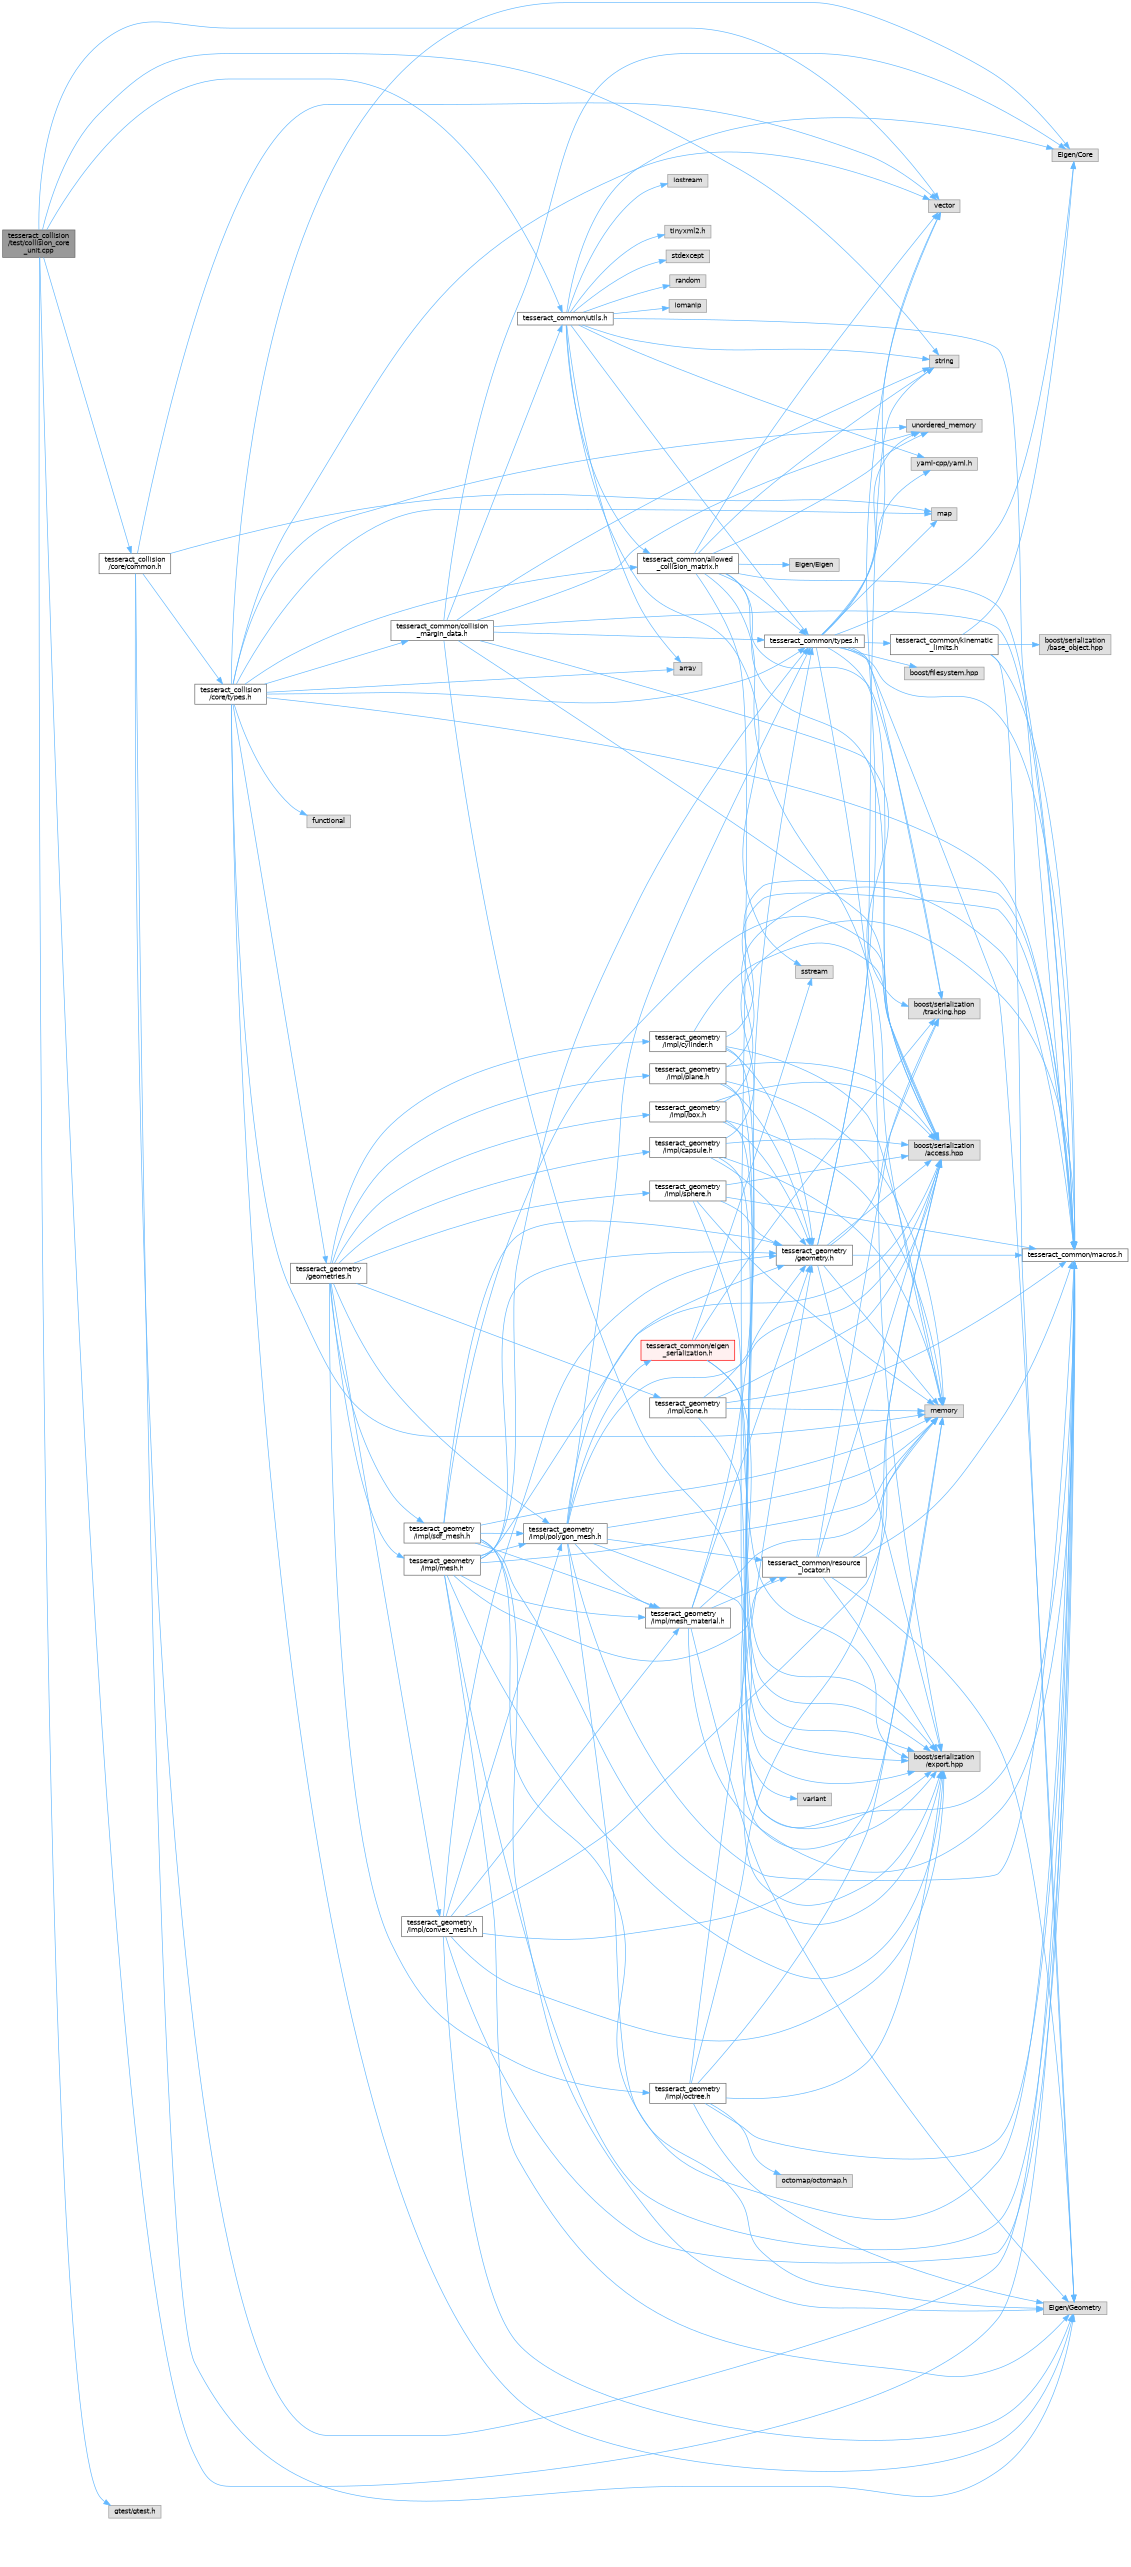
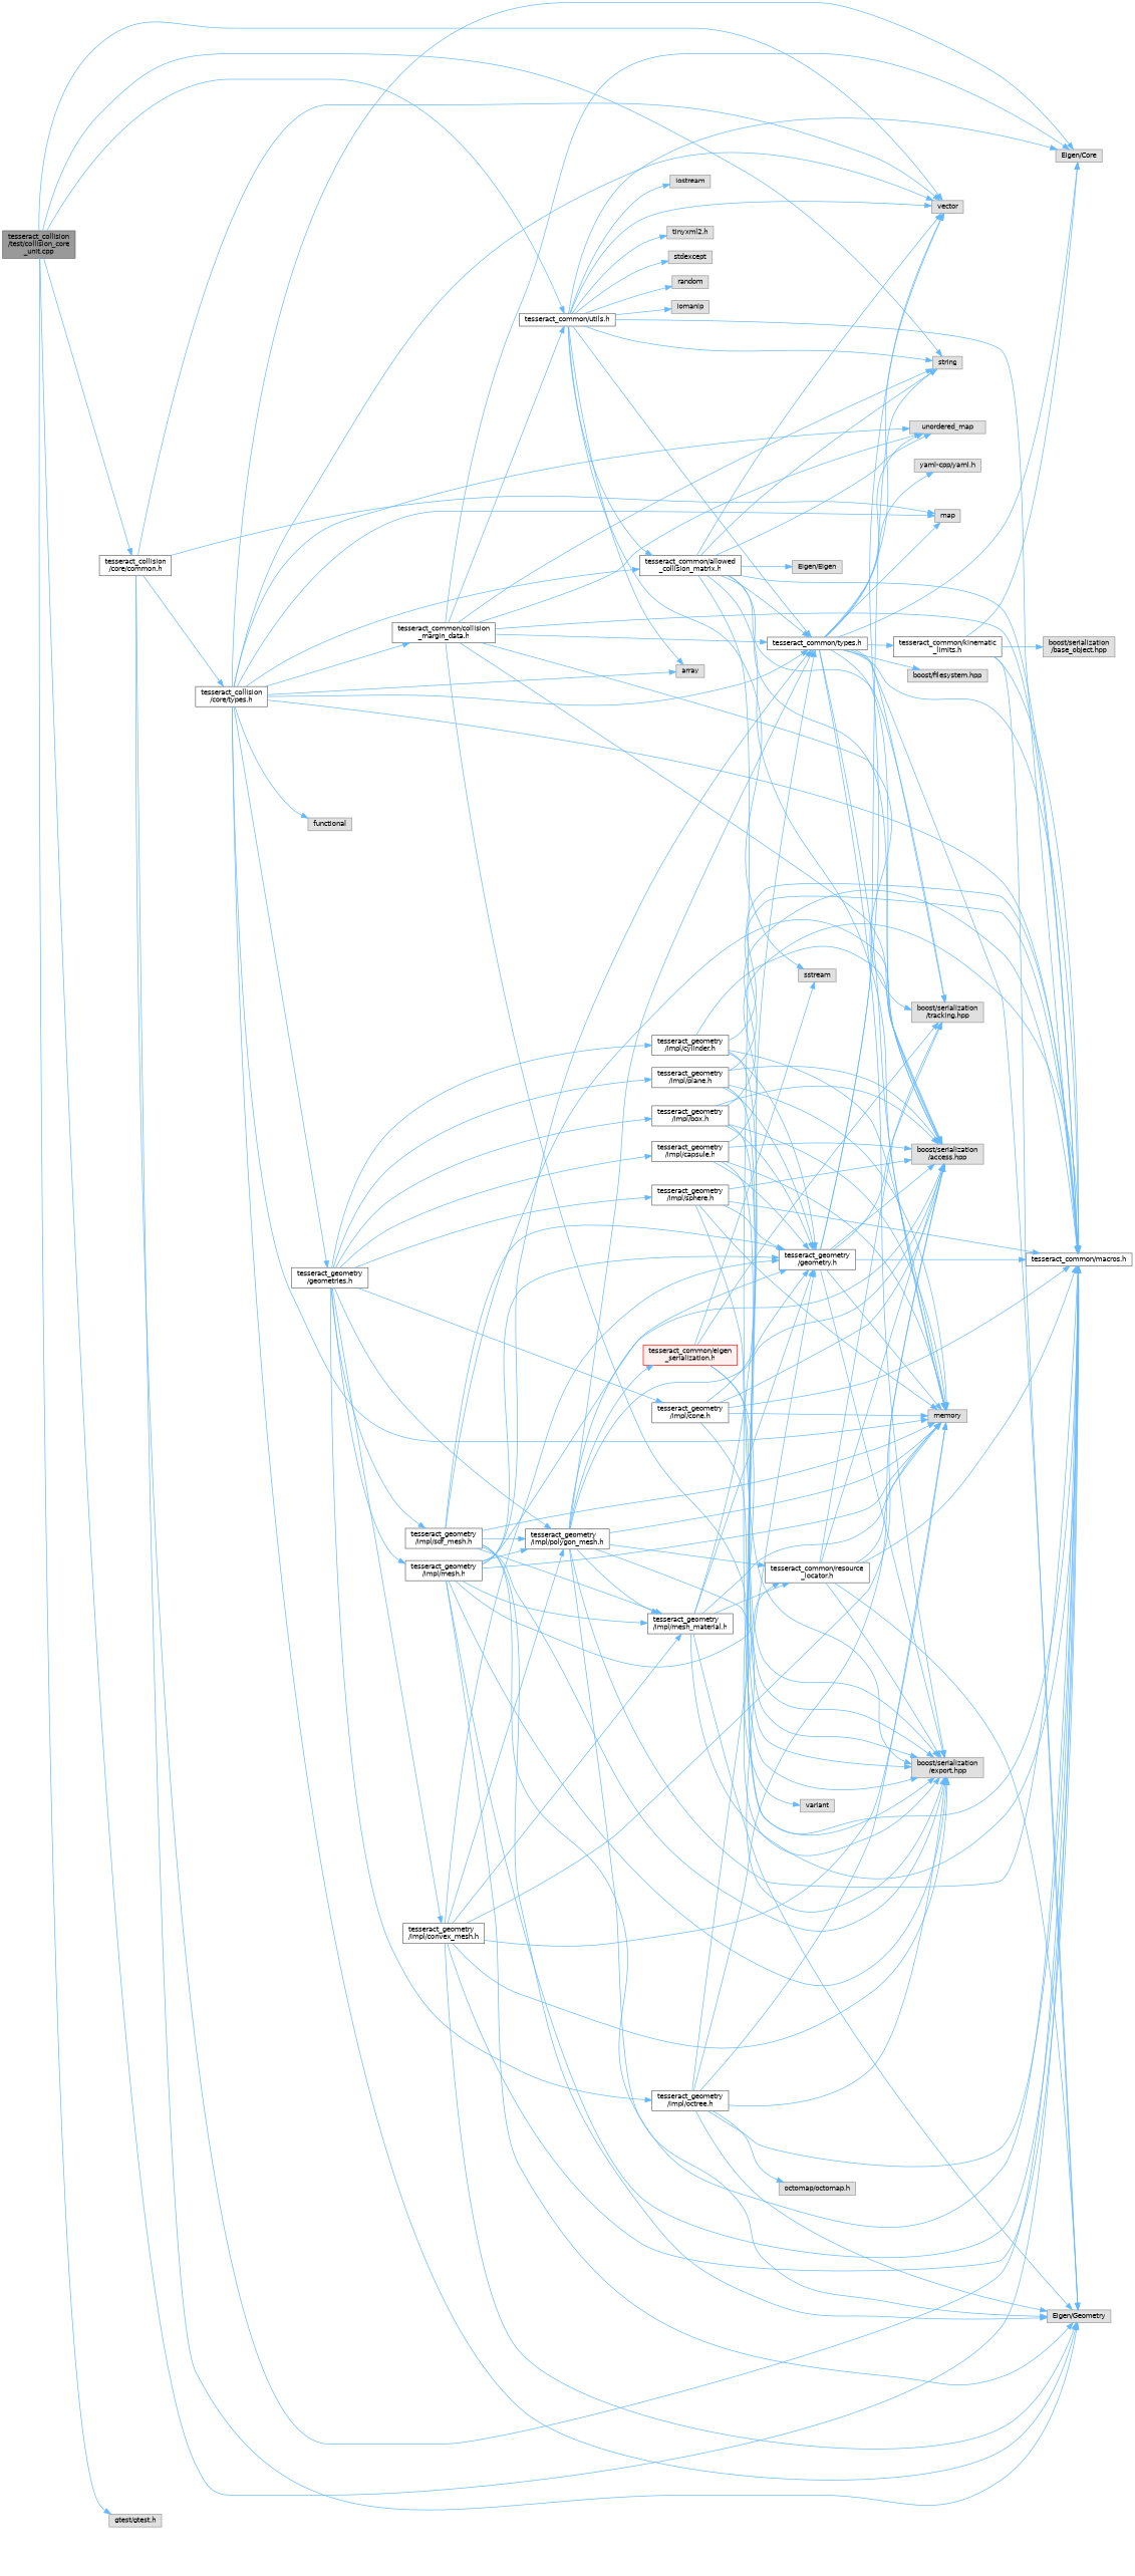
  digraph {
    rankdir=LR
    node [color=grey60 fillcolor="#E0E0E0" fontname=Helvetica fontsize=10 shape=box style=filled]
    edge [color=steelblue1 fontname=Helvetica fontsize=10 labelfontname=Helvetica labelfontsize=10 style=solid]
    n1 [color=gray40 fillcolor=grey60 fontcolor=black height=0.2 label="tesseract_collision\l/test/collision_core\l_unit.cpp" width=0.4]
    n2 [color=grey40 fillcolor=white height=0.2 label="tesseract_common/macros.h" width=0.4]
    n3 [height=0.2 label="gtest/gtest.h" width=0.4]
    n4 [height=0.2 label=vector width=0.4]
    n5 [height=0.2 label=string width=0.4]
    n6 [color=grey40 fillcolor=white height=0.2 label="tesseract_collision\l/core/common.h" width=0.4]
    n7 [color=grey40 fillcolor=white height=0.2 label="tesseract_common/utils.h" width=0.4]
    n8 [height=0.2 label=map width=0.4]
    n9 [height=0.2 label="Eigen/Geometry" width=0.4]
    n10 [color=grey40 fillcolor=white height=0.2 label="tesseract_collision\l/core/types.h" width=0.4]
    n11 [height=0.2 label="Eigen/Core" width=0.4]
    n12 [height=0.2 label=array width=0.4]
    n13 [color=grey40 fillcolor=white height=0.2 label="tesseract_common/types.h" width=0.4]
    n14 [color=grey40 fillcolor=white height=0.2 label="tesseract_common/allowed\l_collision_matrix.h" width=0.4]
    n15 [height=0.2 label=sstream width=0.4]
    n16 [height=0.2 label=stdexcept width=0.4]
    n17 [height=0.2 label=random width=0.4]
    n18 [height=0.2 label=iomanip width=0.4]
    n19 [height=0.2 label=iostream width=0.4]
    n20 [height=0.2 label="tinyxml2.h" width=0.4]
    n21 [height=0.2 label=memory width=0.4]
-   n22 [height=0.2 label=unordered_memory width=0.4]
+   n22 [height=0.2 label=unordered_map width=0.4]
    n23 [height=0.2 label=functional width=0.4]
    n24 [color=grey40 fillcolor=white height=0.2 label="tesseract_geometry\l/geometries.h" width=0.4]
    n25 [color=grey40 fillcolor=white height=0.2 label="tesseract_common/collision\l_margin_data.h" width=0.4]
    n26 [color=grey40 fillcolor=white height=0.2 label="tesseract_geometry\l/impl/box.h" width=0.4]
    n27 [color=grey40 fillcolor=white height=0.2 label="tesseract_geometry\l/impl/capsule.h" width=0.4]
    n28 [color=grey40 fillcolor=white height=0.2 label="tesseract_geometry\l/impl/cone.h" width=0.4]
    n29 [color=grey40 fillcolor=white height=0.2 label="tesseract_geometry\l/impl/convex_mesh.h" width=0.4]
    n30 [color=grey40 fillcolor=white height=0.2 label="tesseract_geometry\l/impl/polygon_mesh.h" width=0.4]
    n31 [color=grey40 fillcolor=white height=0.2 label="tesseract_geometry\l/impl/cylinder.h" width=0.4]
    n32 [color=grey40 fillcolor=white height=0.2 label="tesseract_geometry\l/impl/mesh.h" width=0.4]
    n33 [color=grey40 fillcolor=white height=0.2 label="tesseract_geometry\l/impl/octree.h" width=0.4]
    n34 [color=grey40 fillcolor=white height=0.2 label="tesseract_geometry\l/impl/plane.h" width=0.4]
    n35 [color=grey40 fillcolor=white height=0.2 label="tesseract_geometry\l/impl/sdf_mesh.h" width=0.4]
    n36 [color=grey40 fillcolor=white height=0.2 label="tesseract_geometry\l/impl/sphere.h" width=0.4]
    n37 [height=0.2 label="boost/serialization\l/access.hpp" width=0.4]
    n38 [height=0.2 label="boost/serialization\l/export.hpp" width=0.4]
    n39 [height=0.2 label="boost/serialization\l/tracking.hpp" width=0.4]
    n40 [height=0.2 label="boost/filesystem.hpp" width=0.4]
    n41 [height=0.2 label="yaml-cpp/yaml.h" width=0.4]
    n42 [color=grey40 fillcolor=white height=0.2 label="tesseract_common/kinematic\l_limits.h" width=0.4]
    n43 [height=0.2 label="Eigen/Eigen" width=0.4]
    n44 [color=grey40 fillcolor=white height=0.2 label="tesseract_geometry\l/geometry.h" width=0.4]
    n45 [color=grey40 fillcolor=white height=0.2 label="tesseract_geometry\l/impl/mesh_material.h" width=0.4]
    n46 [color=grey40 fillcolor=white height=0.2 label="tesseract_common/resource\l_locator.h" width=0.4]
    n47 [color=red fillcolor="#FFF0F0" height=0.2 label="tesseract_common/eigen\l_serialization.h" width=0.4]
    n48 [height=0.2 label="octomap/octomap.h" width=0.4]
    n49 [height=0.2 label="boost/serialization\l/base_object.hpp" width=0.4]
    n50 [height=0.2 label=variant width=0.4]
    n1 -> n2
    n1 -> n3
    n1 -> n4
    n1 -> n5
    n1 -> n6
    n1 -> n7
    n6 -> n2
    n6 -> n4
    n6 -> n8
    n6 -> n9
    n6 -> n10
    n7 -> n2
-   n7 -> n41
+   n7 -> n4
    n7 -> n5
    n7 -> n11
    n7 -> n12
    n7 -> n13
    n7 -> n14
    n7 -> n15
    n7 -> n16
    n7 -> n17
    n7 -> n18
    n7 -> n19
    n7 -> n20
    n10 -> n2
    n10 -> n4
    n10 -> n8
    n10 -> n9
    n10 -> n11
    n10 -> n12
    n10 -> n13
    n10 -> n14
    n10 -> n21
    n10 -> n22
    n10 -> n23
    n10 -> n24
    n10 -> n25
    n13 -> n2
    n13 -> n4
    n13 -> n8
    n13 -> n9
    n13 -> n11
+   n13 -> n21
    n13 -> n22
    n13 -> n37
    n13 -> n38
    n13 -> n39
    n13 -> n40
    n13 -> n41
    n13 -> n42
    n14 -> n2
    n14 -> n4
    n14 -> n5
    n14 -> n13
    n14 -> n21
    n14 -> n22
    n14 -> n37
    n14 -> n38
    n14 -> n39
    n14 -> n43
    n24 -> n26
    n24 -> n27
    n24 -> n28
    n24 -> n29
    n24 -> n30
    n24 -> n31
    n24 -> n32
    n24 -> n33
    n24 -> n34
    n24 -> n35
    n24 -> n36
    n25 -> n2
    n25 -> n5
    n25 -> n7
    n25 -> n11
    n25 -> n13
    n25 -> n22
    n25 -> n37
    n25 -> n38
    n25 -> n39
    n26 -> n2
    n26 -> n21
    n26 -> n37
    n26 -> n38
    n26 -> n44
    n27 -> n2
    n27 -> n21
    n27 -> n37
    n27 -> n38
    n27 -> n44
    n28 -> n2
    n28 -> n21
    n28 -> n37
    n28 -> n38
    n28 -> n44
    n29 -> n2
    n29 -> n9
    n29 -> n21
    n29 -> n30
    n29 -> n37
    n29 -> n38
    n29 -> n44
    n29 -> n45
    n30 -> n2
    n30 -> n9
    n30 -> n13
    n30 -> n21
    n30 -> n37
    n30 -> n38
    n30 -> n44
    n30 -> n45
    n30 -> n46
    n30 -> n47
    n31 -> n2
    n31 -> n21
    n31 -> n37
    n31 -> n38
    n31 -> n44
    n32 -> n2
    n32 -> n9
    n32 -> n13
    n32 -> n21
    n32 -> n30
    n32 -> n37
    n32 -> n38
    n32 -> n44
    n32 -> n45
    n32 -> n46
    n33 -> n2
    n33 -> n9
    n33 -> n21
    n33 -> n37
    n33 -> n38
    n33 -> n44
    n33 -> n48
    n34 -> n2
    n34 -> n21
    n34 -> n37
    n34 -> n38
    n34 -> n44
    n35 -> n2
    n35 -> n9
    n35 -> n21
    n35 -> n30
    n35 -> n37
    n35 -> n38
    n35 -> n44
    n35 -> n45
    n36 -> n2
    n36 -> n21
    n36 -> n37
    n36 -> n38
    n36 -> n44
    n42 -> n2
    n42 -> n9
    n42 -> n11
    n42 -> n49
    n44 -> n2
    n44 -> n4
    n44 -> n5
    n44 -> n21
    n44 -> n37
    n44 -> n38
    n44 -> n39
    n45 -> n2
    n45 -> n9
    n45 -> n13
    n45 -> n21
    n45 -> n44
    n45 -> n46
    n46 -> n2
    n46 -> n9
    n46 -> n21
    n46 -> n37
    n46 -> n38
    n46 -> n39
    n47 -> n2
    n47 -> n15
    n47 -> n39
    n47 -> n50
  }
